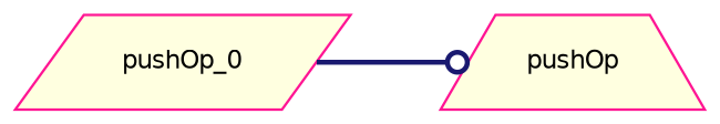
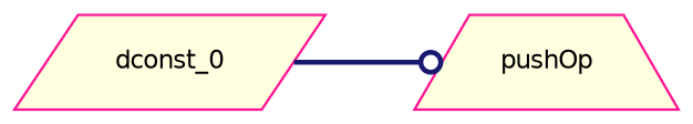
  digraph {
    rankdir=LR
    node [color=deeppink fillcolor=lightyellow fontname=Helvetica fontsize=10 style=filled]
-   n1 [fontcolor=black height=0.2 label=pushOp_0 shape=parallelogram width=0.4]
+   n1 [fontcolor=black height=0.2 label=dconst_0 shape=parallelogram width=0.4]
    n2 [height=0.2 label=pushOp shape=trapezium width=0.4]
    n1 -> n2 [color=midnightblue fontname=Helvetica fontsize=10 labelfontname=Helvetica labelfontsize=10 style=bold arrowhead=odot]
  }
